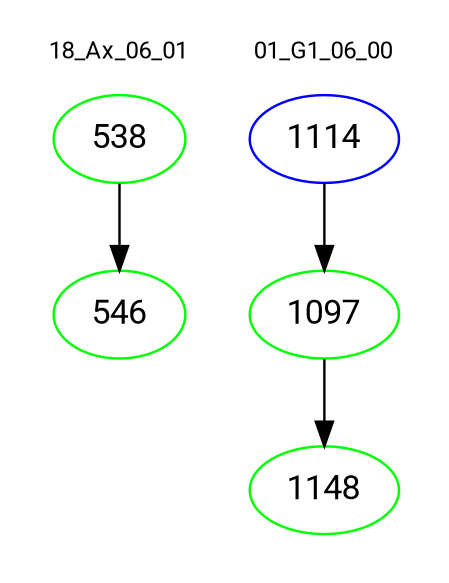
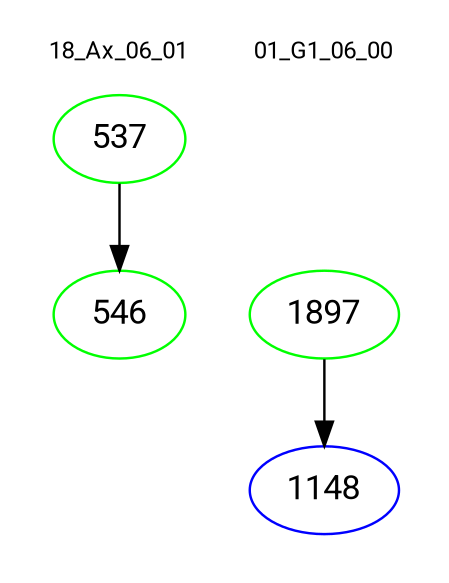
  digraph {
    fontname=Roboto
    node [color=green fontname=Roboto]
    edge [color=black fontname=Roboto]
-   n1 [label=538]
+   n1 [label=537]
    n2 [label=546]
-   n3 [color=blue label=1114]
-   n4 [label=1097]
-   n5 [label=1148]
+   n4 [label=1897]
+   n5 [color=blue label=1148]
    subgraph cluster_1 {
      color=white
      fontsize=10
      label="18_Ax_06_01"
      n1
      n2
    }
    subgraph cluster_2 {
      color=white
      fontsize=10
      label="01_G1_06_00"
-     n3
      n4
      n5
    }
    n1 -> n2
-   n3 -> n4
    n4 -> n5
  }
